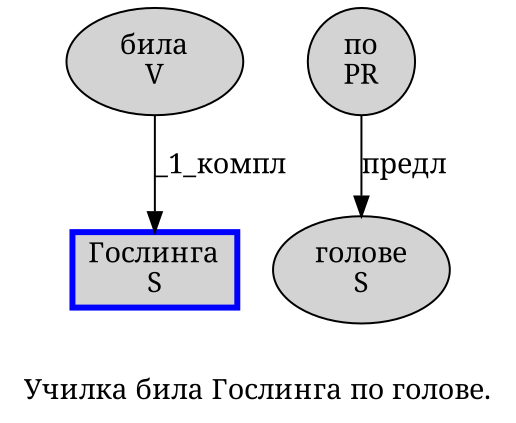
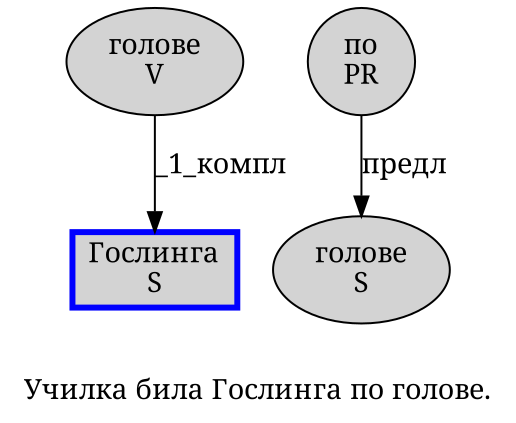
  digraph {
    fontname="Noto Serif"
    label="Училка била Гослинга по голове."
    node [fillcolor=lightgray fontname="Noto Serif" penwidth=1 shape=ellipse style=filled]
    edge [fontname="Noto Serif"]
-   n1 [label="била\nV"]
+   n1 [label="голове\nV"]
    n2 [color=blue label="Гослинга\nS" penwidth=3 shape=box]
    n3 [label="по\nPR"]
    n4 [label="голове\nS"]
    n1 -> n2 [label="_1_компл"]
    n3 -> n4 [label="предл"]
  }
